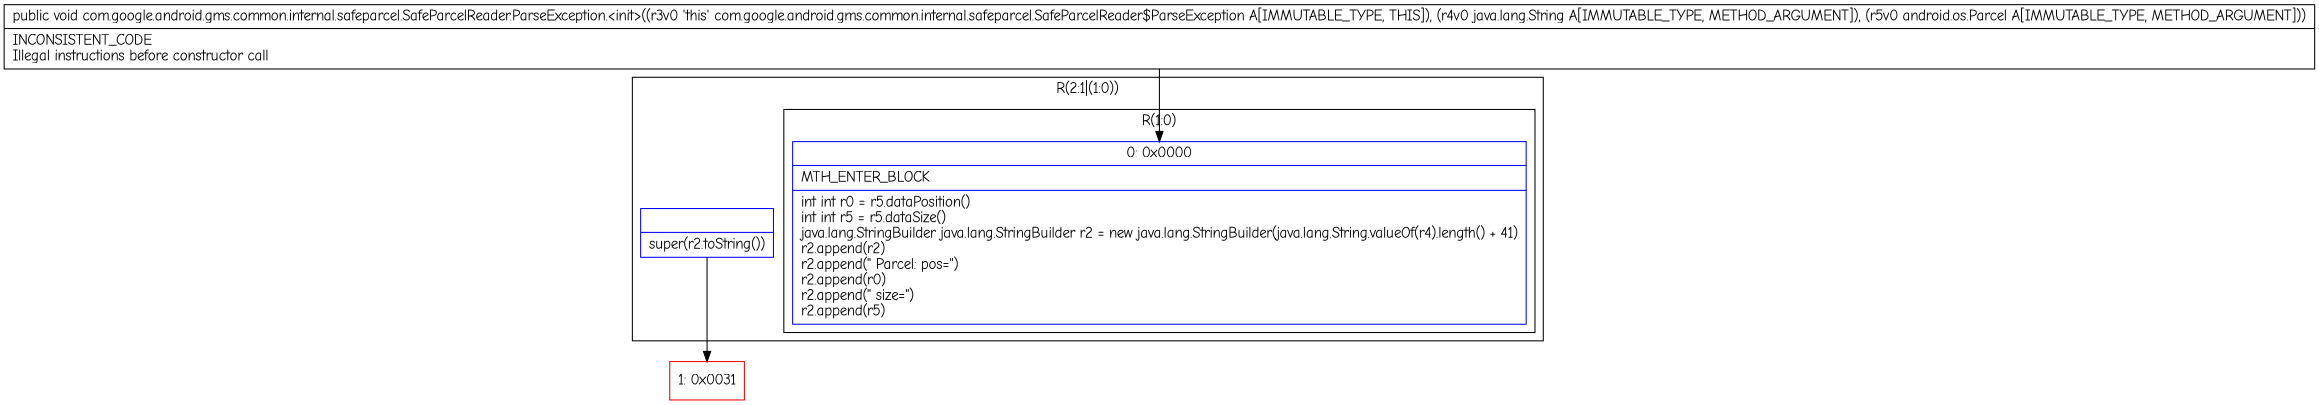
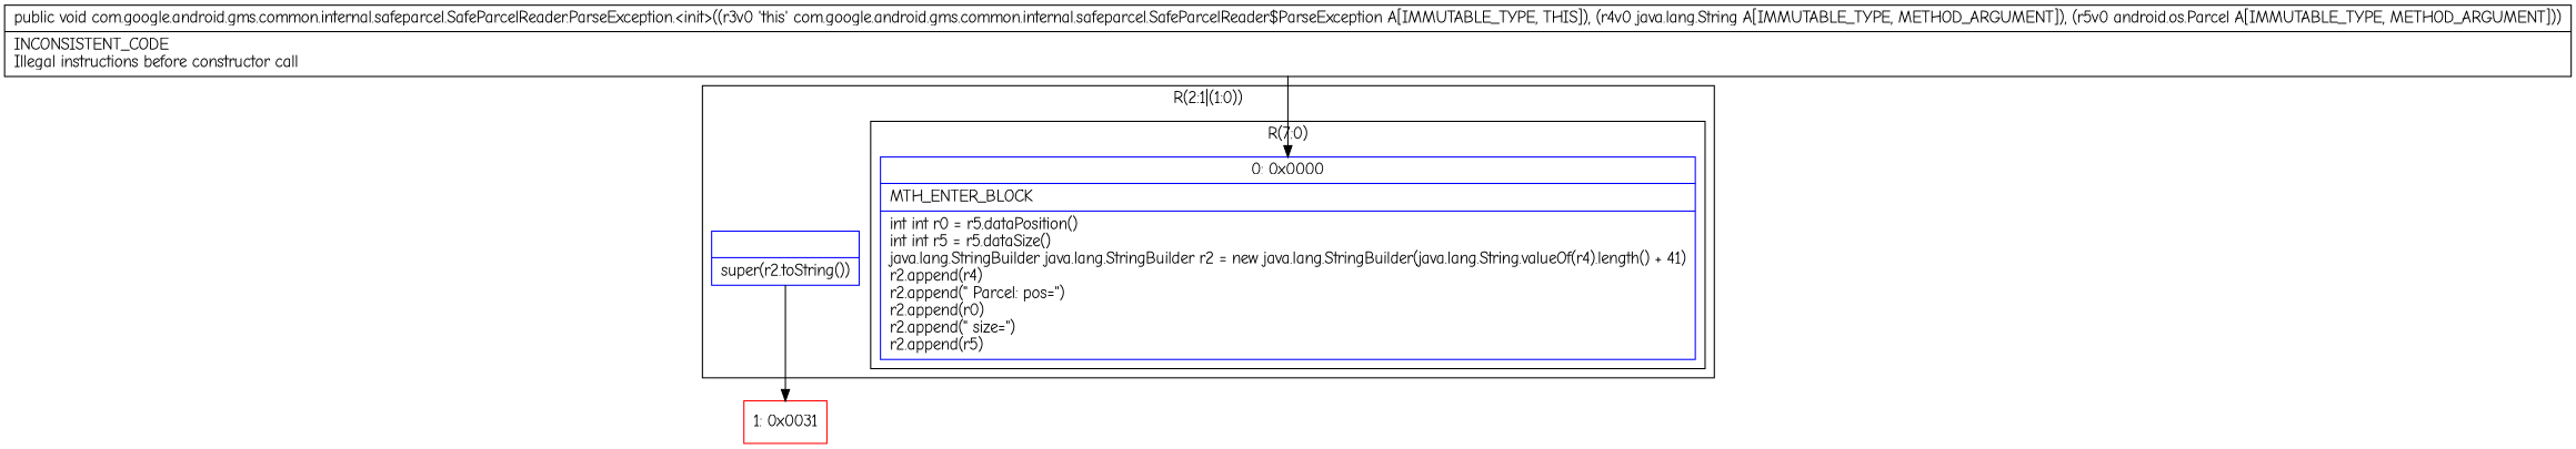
  digraph {
    fontname="Comic Neue"
    node [color=blue fontname="Comic Neue" shape=record]
    edge [fontname="Comic Neue"]
-   n1 [label="{0\:\ 0x0000|MTH_ENTER_BLOCK\l|int int r0 = r5.dataPosition()\lint int r5 = r5.dataSize()\ljava.lang.StringBuilder java.lang.StringBuilder r2 = new java.lang.StringBuilder(java.lang.String.valueOf(r4).length() + 41)\lr2.append(r2)\lr2.append(\" Parcel: pos=\")\lr2.append(r0)\lr2.append(\" size=\")\lr2.append(r5)\l}"]
+   n1 [label="{0\:\ 0x0000|MTH_ENTER_BLOCK\l|int int r0 = r5.dataPosition()\lint int r5 = r5.dataSize()\ljava.lang.StringBuilder java.lang.StringBuilder r2 = new java.lang.StringBuilder(java.lang.String.valueOf(r4).length() + 41)\lr2.append(r4)\lr2.append(\" Parcel: pos=\")\lr2.append(r0)\lr2.append(\" size=\")\lr2.append(r5)\l}"]
    n2 [label="{|super(r2.toString())\l}"]
    n3 [color=red label="{1\:\ 0x0031}"]
    n4 [label="{public void com.google.android.gms.common.internal.safeparcel.SafeParcelReader.ParseException.\<init\>((r3v0 'this' com.google.android.gms.common.internal.safeparcel.SafeParcelReader$ParseException A[IMMUTABLE_TYPE, THIS]), (r4v0 java.lang.String A[IMMUTABLE_TYPE, METHOD_ARGUMENT]), (r5v0 android.os.Parcel A[IMMUTABLE_TYPE, METHOD_ARGUMENT]))  | INCONSISTENT_CODE\lIllegal instructions before constructor call\l}" color=""]
    subgraph cluster_1 {
      label="R(2:1|(1:0))"
      n2
      subgraph cluster_2 {
-       label="R(1:0)"
+       label="R(7:0)"
        n1
      }
    }
    n2 -> n3
    n4 -> n1
  }
